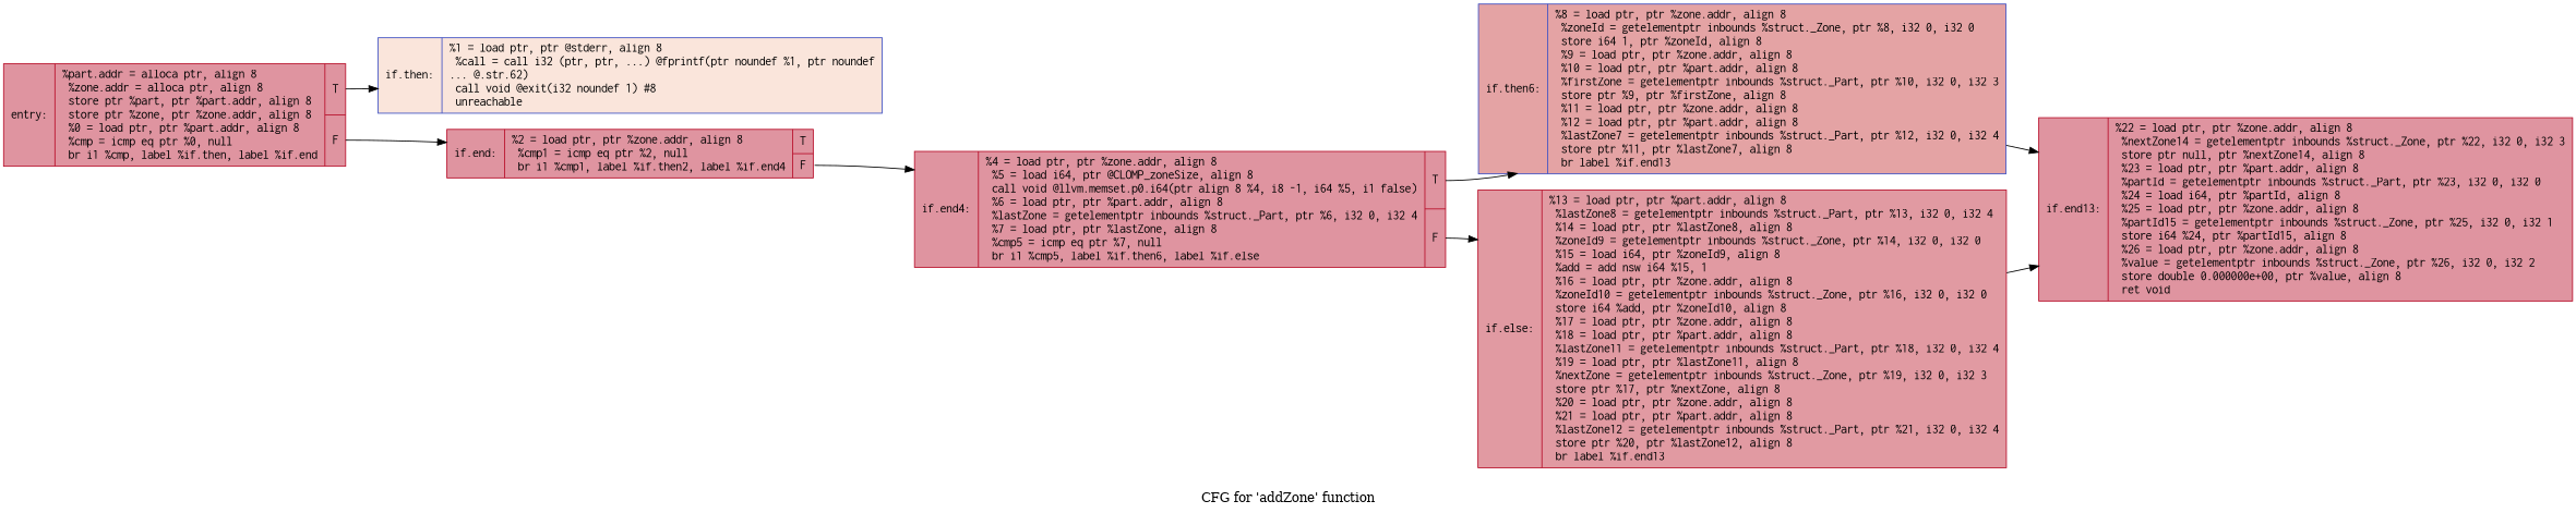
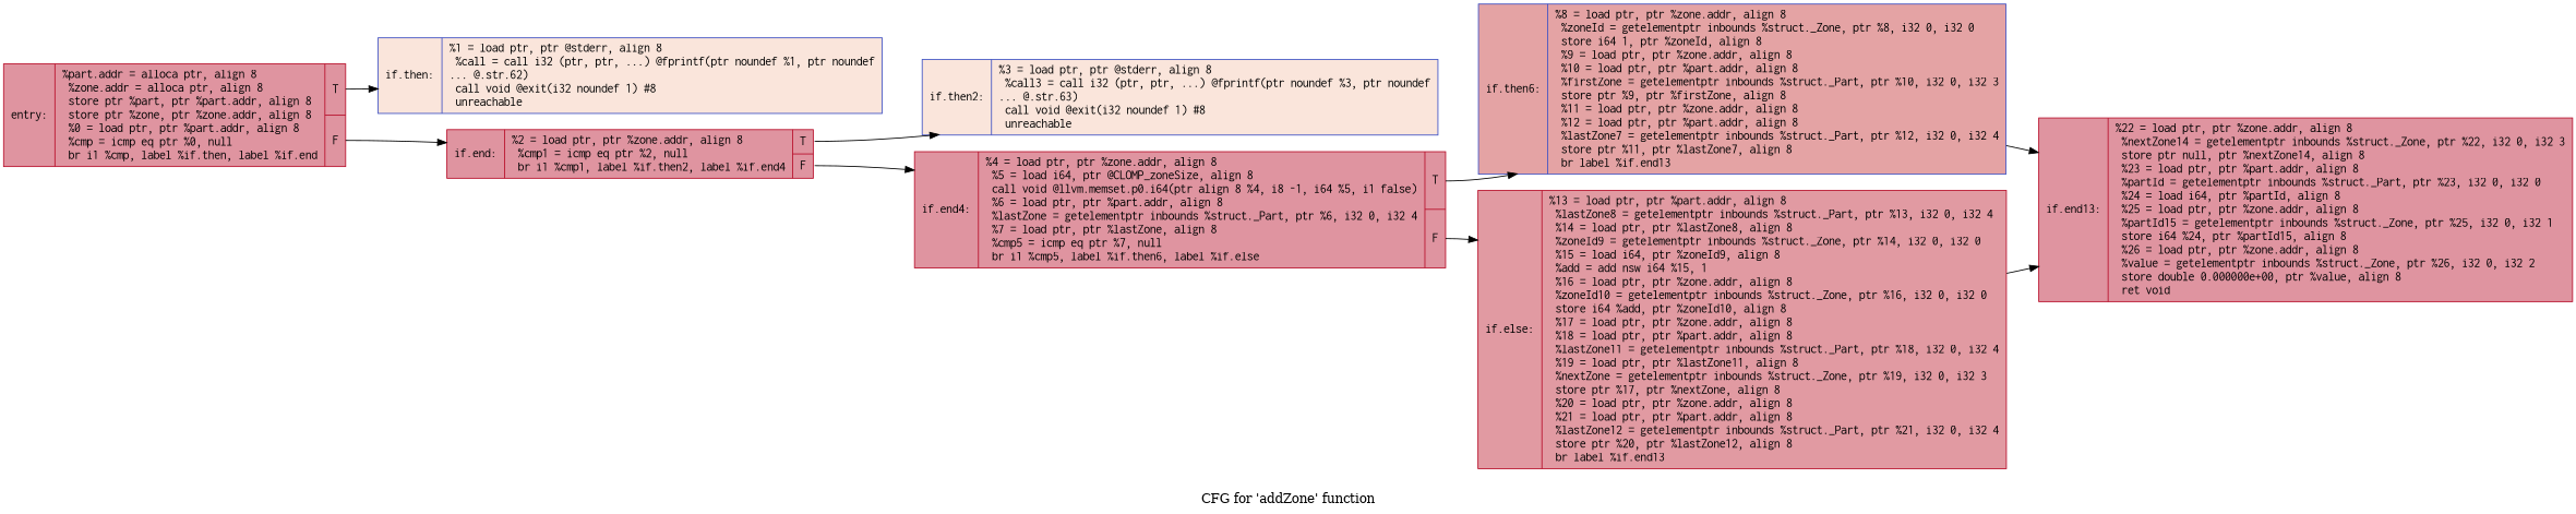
  digraph {
    label="CFG for 'addZone' function"
    rankdir=LR
    node [color="#b70d28ff" fillcolor="#b70d2870" fontname=Courier shape=record style=filled]
    edge [tailport=s0]
    n1 [label="{entry:\l|  %part.addr = alloca ptr, align 8\l  %zone.addr = alloca ptr, align 8\l  store ptr %part, ptr %part.addr, align 8\l  store ptr %zone, ptr %zone.addr, align 8\l  %0 = load ptr, ptr %part.addr, align 8\l  %cmp = icmp eq ptr %0, null\l  br i1 %cmp, label %if.then, label %if.end\l|{<s0>T|<s1>F}}"]
    n2 [color="#3d50c3ff" fillcolor="#f4c5ad70" label="{if.then:\l|  %1 = load ptr, ptr @stderr, align 8\l  %call = call i32 (ptr, ptr, ...) @fprintf(ptr noundef %1, ptr noundef\l... @.str.62)\l  call void @exit(i32 noundef 1) #8\l  unreachable\l}"]
    n3 [label="{if.end:\l|  %2 = load ptr, ptr %zone.addr, align 8\l  %cmp1 = icmp eq ptr %2, null\l  br i1 %cmp1, label %if.then2, label %if.end4\l|{<s0>T|<s1>F}}"]
+   n4 [color="#3d50c3ff" fillcolor="#f4c5ad70" label="{if.then2:\l|  %3 = load ptr, ptr @stderr, align 8\l  %call3 = call i32 (ptr, ptr, ...) @fprintf(ptr noundef %3, ptr noundef\l... @.str.63)\l  call void @exit(i32 noundef 1) #8\l  unreachable\l}"]
    n5 [label="{if.end4:\l|  %4 = load ptr, ptr %zone.addr, align 8\l  %5 = load i64, ptr @CLOMP_zoneSize, align 8\l  call void @llvm.memset.p0.i64(ptr align 8 %4, i8 -1, i64 %5, i1 false)\l  %6 = load ptr, ptr %part.addr, align 8\l  %lastZone = getelementptr inbounds %struct._Part, ptr %6, i32 0, i32 4\l  %7 = load ptr, ptr %lastZone, align 8\l  %cmp5 = icmp eq ptr %7, null\l  br i1 %cmp5, label %if.then6, label %if.else\l|{<s0>T|<s1>F}}"]
    n6 [color="#3d50c3ff" fillcolor="#c32e3170" label="{if.then6:\l|  %8 = load ptr, ptr %zone.addr, align 8\l  %zoneId = getelementptr inbounds %struct._Zone, ptr %8, i32 0, i32 0\l  store i64 1, ptr %zoneId, align 8\l  %9 = load ptr, ptr %zone.addr, align 8\l  %10 = load ptr, ptr %part.addr, align 8\l  %firstZone = getelementptr inbounds %struct._Part, ptr %10, i32 0, i32 3\l  store ptr %9, ptr %firstZone, align 8\l  %11 = load ptr, ptr %zone.addr, align 8\l  %12 = load ptr, ptr %part.addr, align 8\l  %lastZone7 = getelementptr inbounds %struct._Part, ptr %12, i32 0, i32 4\l  store ptr %11, ptr %lastZone7, align 8\l  br label %if.end13\l}"]
    n7 [fillcolor="#bb1b2c70" label="{if.else:\l|  %13 = load ptr, ptr %part.addr, align 8\l  %lastZone8 = getelementptr inbounds %struct._Part, ptr %13, i32 0, i32 4\l  %14 = load ptr, ptr %lastZone8, align 8\l  %zoneId9 = getelementptr inbounds %struct._Zone, ptr %14, i32 0, i32 0\l  %15 = load i64, ptr %zoneId9, align 8\l  %add = add nsw i64 %15, 1\l  %16 = load ptr, ptr %zone.addr, align 8\l  %zoneId10 = getelementptr inbounds %struct._Zone, ptr %16, i32 0, i32 0\l  store i64 %add, ptr %zoneId10, align 8\l  %17 = load ptr, ptr %zone.addr, align 8\l  %18 = load ptr, ptr %part.addr, align 8\l  %lastZone11 = getelementptr inbounds %struct._Part, ptr %18, i32 0, i32 4\l  %19 = load ptr, ptr %lastZone11, align 8\l  %nextZone = getelementptr inbounds %struct._Zone, ptr %19, i32 0, i32 3\l  store ptr %17, ptr %nextZone, align 8\l  %20 = load ptr, ptr %zone.addr, align 8\l  %21 = load ptr, ptr %part.addr, align 8\l  %lastZone12 = getelementptr inbounds %struct._Part, ptr %21, i32 0, i32 4\l  store ptr %20, ptr %lastZone12, align 8\l  br label %if.end13\l}"]
    n8 [label="{if.end13:\l|  %22 = load ptr, ptr %zone.addr, align 8\l  %nextZone14 = getelementptr inbounds %struct._Zone, ptr %22, i32 0, i32 3\l  store ptr null, ptr %nextZone14, align 8\l  %23 = load ptr, ptr %part.addr, align 8\l  %partId = getelementptr inbounds %struct._Part, ptr %23, i32 0, i32 0\l  %24 = load i64, ptr %partId, align 8\l  %25 = load ptr, ptr %zone.addr, align 8\l  %partId15 = getelementptr inbounds %struct._Zone, ptr %25, i32 0, i32 1\l  store i64 %24, ptr %partId15, align 8\l  %26 = load ptr, ptr %zone.addr, align 8\l  %value = getelementptr inbounds %struct._Zone, ptr %26, i32 0, i32 2\l  store double 0.000000e+00, ptr %value, align 8\l  ret void\l}"]
    n1 -> n2
    n1 -> n3 [tailport=s1]
+   n3 -> n4
    n3 -> n5 [tailport=s1]
    n5 -> n6
    n5 -> n7 [tailport=s1]
    n6 -> n8 [tailport=""]
    n7 -> n8 [tailport=""]
  }
